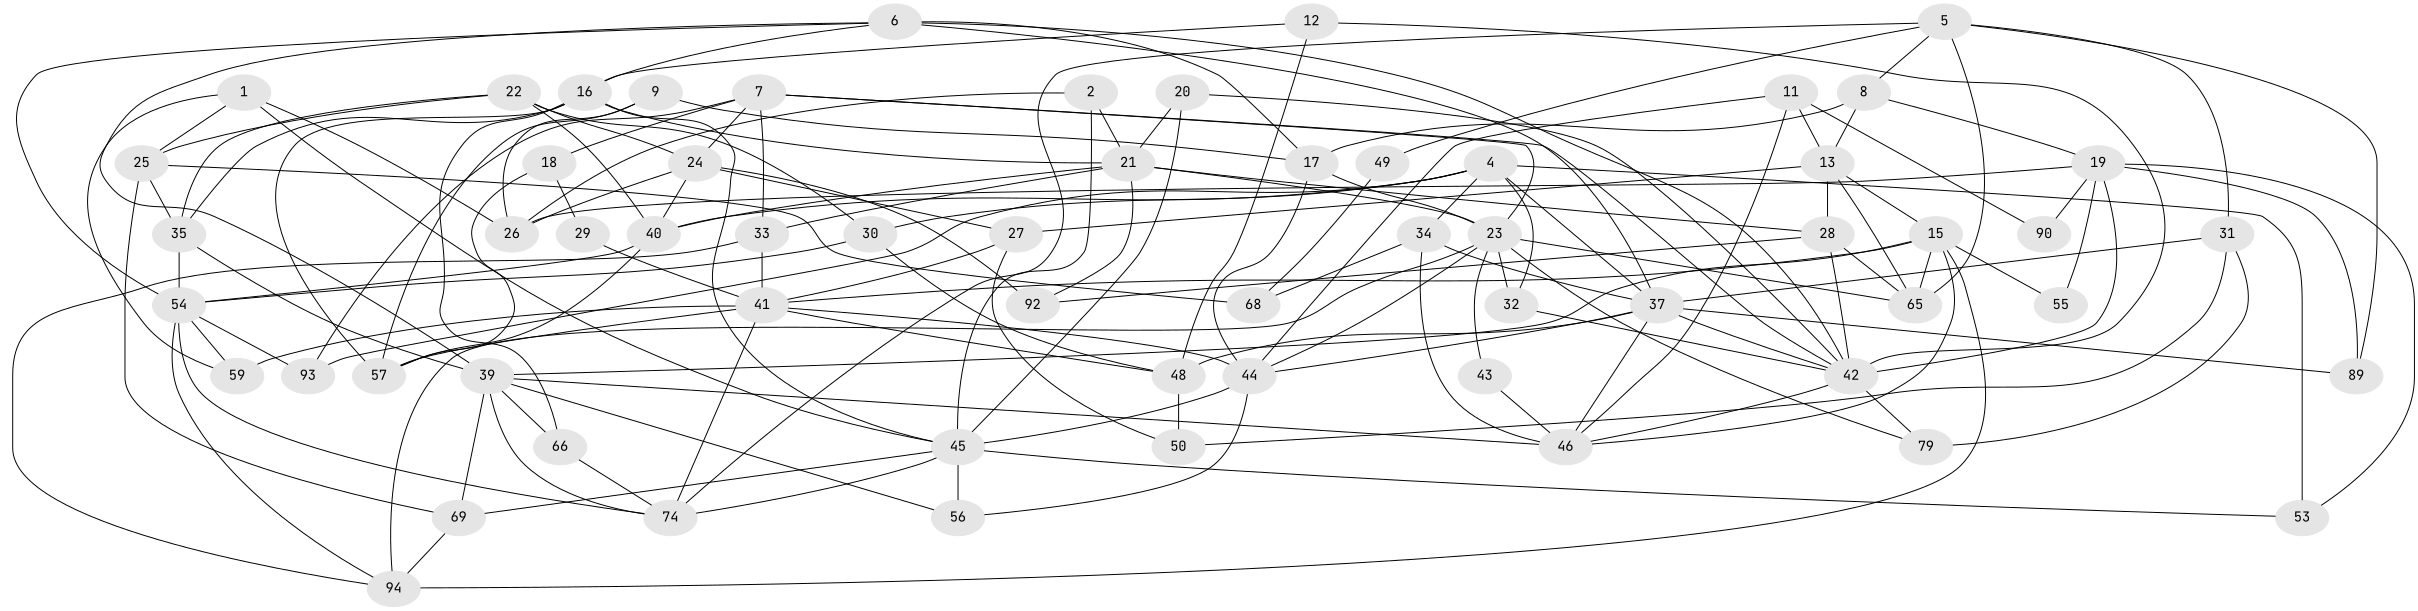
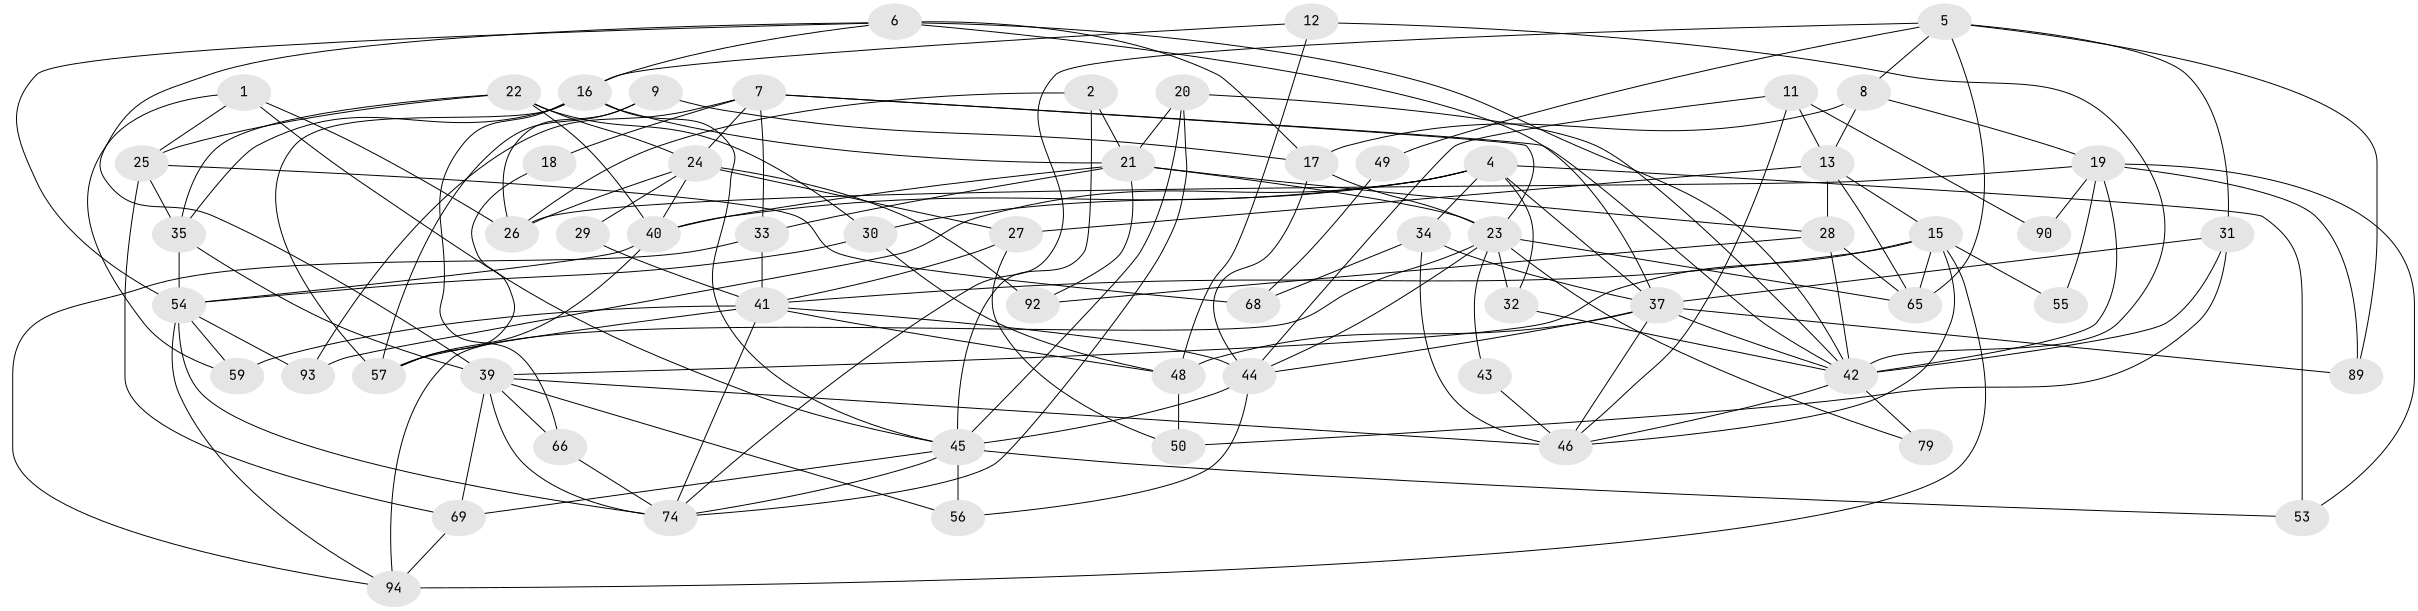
  graph {
    fontname="JetBrains Mono"
    node [color=gray90 fontname="JetBrains Mono" style=filled]
    edge [fontname="JetBrains Mono"]
    1 [super="+3"]
    25 [super="+72"]
    26 [super="+38"]
    45 [super="+70"]
    59
    35
    68
    69 [super="+82"]
    53 [super="+96"]
    74 [super="+86"]
    56 [super="+71"]
    21 [super="+73"]
    40 [super="+80"]
    23 [super="+47"]
    33 [super="+87"]
    28 [super="+88"]
    92
    2
    4 [super="+67"]
    30
    32
    34
    37 [super="+90"]
    93
    54 [super="+75"]
    48
    42 [super="+58"]
    46 [super="+62"]
    89
    44 [super="+51"]
    57 [super="+64"]
    5 [super="+63"]
    8
    31
    49
    65 [super="+78"]
    17
    13 [super="+84"]
    19 [super="+61"]
    79 [super="+81"]
    50
    6 [super="+91"]
    16 [super="+52"]
    39 [super="+85"]
    66
    94
    7 [super="+10"]
    18
    24 [super="+95"]
    29
    43
    27 [super="+36"]
    41 [super="+77"]
    15 [super="+83"]
    n55 [label=90]
    55
    9
    11 [super="+76"]
    12 [super="+14"]
    20
    22 [super="+60"]
    1 -- 25
    1 -- 26
    1 -- 45
    1 -- 59
    25 -- 35
    25 -- 68
    25 -- 69
    45 -- 69
    45 -- 53
    45 -- 74
    45 -- 56
    35 -- 54
    35 -- 39
    69 -- 94
    21 -- 40
    21 -- 23
    21 -- 33
    21 -- 28
    21 -- 92
    40 -- 54
    40 -- 57
    23 -- 32
    23 -- 44
    23 -- 65
    23 -- 79
    23 -- 94
    23 -- 43
    33 -- 94
    33 -- 41
    28 -- 92
    28 -- 42
    28 -- 65
    2 -- 26
    2 -- 45
    2 -- 21
    4 -- 53 [weight=3]
    4 -- 40
    4 -- 30
    4 -- 32
    4 -- 34
    4 -- 37
    4 -- 93
    30 -- 54
    30 -- 48
    32 -- 42
    34 -- 68
    34 -- 37
    34 -- 46
    37 -- 48
    37 -- 42
    37 -- 46
    37 -- 89
    37 -- 44
    54 -- 59
    54 -- 74
    54 -- 93
    54 -- 94
    48 -- 50
    42 -- 46
    42 -- 79
    44 -- 45
    44 -- 56
    5 -- 74
    5 -- 89
    5 -- 8
    5 -- 31
    5 -- 49
    5 -- 65
    8 -- 17
    8 -- 13
    8 -- 19
    31 -- 37
-   31 -- 79 [weight=2]
+   31 -- 42 [weight=2]
    31 -- 50
    49 -- 68
    17 -- 23
    17 -- 44
    13 -- 28
    13 -- 65
    13 -- 27 [weight=2]
    13 -- 15
    19 -- 26
    19 -- 53
    19 -- 42
    19 -- 89
    19 -- n55
    19 -- 55
    6 -- 37
    6 -- 54
    6 -- 42
    6 -- 17
    6 -- 16
    6 -- 39
    16 -- 45
    16 -- 35
    16 -- 21
    16 -- 57 [weight=2]
    16 -- 66
    39 -- 69
    39 -- 74
    39 -- 56
    39 -- 46
    39 -- 66
    66 -- 74
    7 -- 23
    7 -- 33
    7 -- 93
    7 -- 42
    7 -- 18
    7 -- 24
    18 -- 57
-   18 -- 29
+   24 -- 29
    24 -- 26
    24 -- 40
    24 -- 92
    24 -- 27
    29 -- 41
    43 -- 46
    27 -- 50
    27 -- 41
    41 -- 59
    41 -- 74
    41 -- 48
    41 -- 44
    41 -- 57
    15 -- 46
    15 -- 65
    15 -- 39
    15 -- 94
    15 -- 41
    15 -- 55
    9 -- 26
    9 -- 57
    9 -- 17
    11 -- 46
    11 -- 44
    11 -- 13
    11 -- n55
    12 -- 48
    12 -- 42
    12 -- 16
    20 -- 45
+   20 -- 74
    20 -- 21
    20 -- 42
    22 -- 25
    22 -- 35
    22 -- 40
    22 -- 30
    22 -- 24
  }
